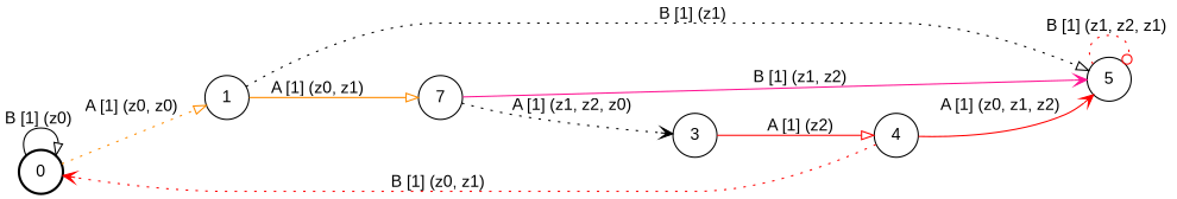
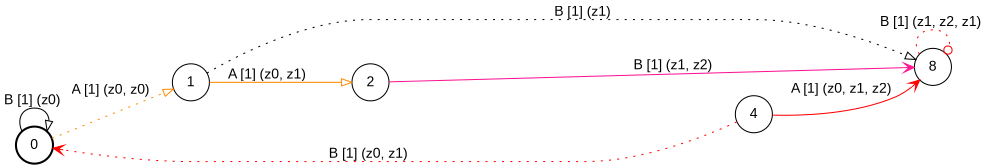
  digraph {
    fontname="Liberation Sans"
    rankdir=LR
    node [fontname="Liberation Sans" shape=circle]
    edge [arrowhead=onormal color=red fontname="Liberation Sans" style=solid]
    0 [style=bold]
    1
-   2 [label=7]
-   5
-   3
+   2
+   5 [label=8]
    4
    0 -> 0 [color=black label="B [1] (z0) "]
    0 -> 1 [color=darkorange label="A [1] (z0, z0) " style=dotted]
    1 -> 2 [color=darkorange label="A [1] (z0, z1) "]
    1 -> 5 [color=black label="B [1] (z1) " style=dotted]
    2 -> 5 [arrowhead=vee color=deeppink label="B [1] (z1, z2) "]
-   2 -> 3 [arrowhead=vee color=black label="A [1] (z1, z2, z0) " style=dotted]
    5 -> 5 [arrowhead=odot label="B [1] (z1, z2, z1) " style=dotted]
-   3 -> 4 [label="A [1] (z2) "]
    4 -> 0 [arrowhead=vee label="B [1] (z0, z1) " style=dotted]
    4 -> 5 [arrowhead=vee label="A [1] (z0, z1, z2) "]
  }
